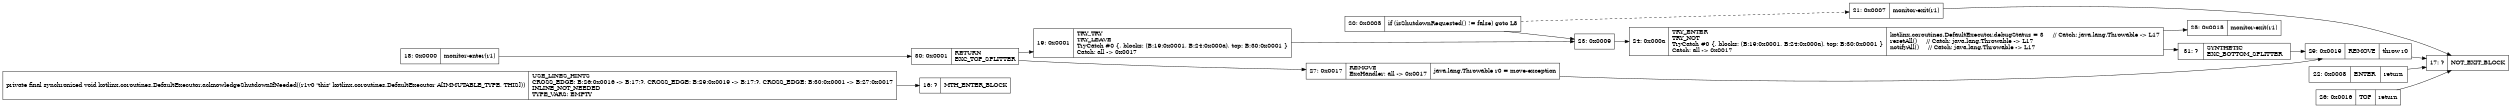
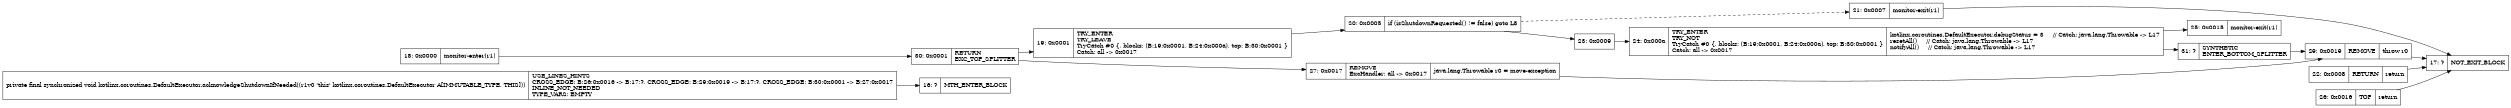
  digraph {
    rankdir=LR
    node [shape=record]
    n1 [label="{16\:\ ?|MTH_ENTER_BLOCK\l}"]
    n2 [label="{18\:\ 0x0000|monitor\-enter(r1)\l}"]
    n3 [label="{30\:\ 0x0001|RETURN\lEXC_TOP_SPLITTER\l}"]
-   n4 [label="{19\:\ 0x0001|TRY_TRY\lTRY_LEAVE\lTryCatch #0 \{, blocks: (B:19:0x0001, B:24:0x000a), top: B:30:0x0001 \}\lCatch: all \-\> 0x0017\l}"]
+   n4 [label="{19\:\ 0x0001|TRY_ENTER\lTRY_LEAVE\lTryCatch #0 \{, blocks: (B:19:0x0001, B:24:0x000a), top: B:30:0x0001 \}\lCatch: all \-\> 0x0017\l}"]
    n5 [label="{27\:\ 0x0017|REMOVE\lExcHandler: all \-\> 0x0017\l|java.lang.Throwable r0 = move\-exception\l}"]
    n6 [label="{20\:\ 0x0005|if (isShutdownRequested() != false) goto L8\l}"]
    n7 [label="{29\:\ 0x0019|REMOVE\l|throw r0\l}"]
    n8 [label="{21\:\ 0x0007|monitor\-exit(r1)\l}"]
    n9 [label="{23\:\ 0x0009}"]
    n10 [label="{17\:\ ?|NOT_EXIT_BLOCK\l}"]
    n11 [label="{24\:\ 0x000a|TRY_ENTER\lTRY_NOT\lTryCatch #0 \{, blocks: (B:19:0x0001, B:24:0x000a), top: B:30:0x0001 \}\lCatch: all \-\> 0x0017\l|kotlinx.coroutines.DefaultExecutor.debugStatus = 3     \/\/ Catch: java.lang.Throwable \-\> L17\lresetAll()     \/\/ Catch: java.lang.Throwable \-\> L17\lnotifyAll()     \/\/ Catch: java.lang.Throwable \-\> L17\l}"]
-   n12 [label="{22\:\ 0x0008|ENTER\l|return\l}"]
+   n12 [label="{22\:\ 0x0008|RETURN\l|return\l}"]
    n13 [label="{25\:\ 0x0015|monitor\-exit(r1)\l}"]
-   n14 [label="{31\:\ ?|SYNTHETIC\lEXC_BOTTOM_SPLITTER\l}"]
+   n14 [label="{31\:\ ?|SYNTHETIC\lENTER_BOTTOM_SPLITTER\l}"]
    n15 [label="{26\:\ 0x0016|TOP\l|return\l}"]
    n16 [label="{private final synchronized void kotlinx.coroutines.DefaultExecutor.acknowledgeShutdownIfNeeded((r1v0 'this' kotlinx.coroutines.DefaultExecutor A[IMMUTABLE_TYPE, THIS]))  | USE_LINES_HINTS\lCROSS_EDGE: B:26:0x0016 \-\> B:17:?, CROSS_EDGE: B:29:0x0019 \-\> B:17:?, CROSS_EDGE: B:30:0x0001 \-\> B:27:0x0017\lINLINE_NOT_NEEDED\lTYPE_VARS: EMPTY\l}"]
    n2 -> n3
    n3 -> n4
    n3 -> n5
-   n4 -> n9
+   n4 -> n6
    n5 -> n7
    n6 -> n8 [style=dashed]
    n6 -> n9
    n7 -> n10
    n8 -> n10
    n9 -> n11
    n11 -> n13
    n11 -> n14
    n12 -> n10
    n14 -> n7
    n15 -> n10
    n16 -> n1
  }
